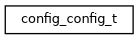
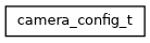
  digraph {
    rankdir=TB
-   n1 [color=black fillcolor=white fontname=Helvetica fontsize=10 height=0.2 label=config_config_t shape=record style=filled width=0.4]
+   n1 [color=black fillcolor=white fontname=Helvetica fontsize=10 height=0.2 label=camera_config_t shape=record style=filled width=0.4]
  }
